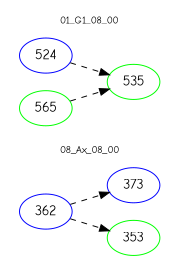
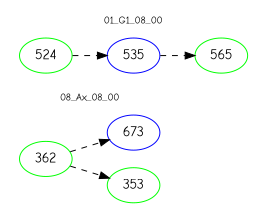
  digraph {
    fontname="Comic Neue"
    rankdir=LR
    node [color=blue fontname="Comic Neue"]
    edge [color=black fontname="Comic Neue" style=dashed]
-   n1 [label=362]
+   n1 [color=green label=362]
    n2 [color=green label=353]
-   n3 [label=373]
-   n4 [color=green label=535]
-   n5 [label=524]
+   n3 [label=673]
+   n4 [label=535]
+   n5 [color=green label=524]
    n6 [color=green label=565]
    subgraph cluster_1 {
      color=white
      fontsize=10
      label="08_Ax_08_00"
      n1
      n2
      n3
    }
    subgraph cluster_2 {
      color=white
      fontsize=10
      label="01_G1_08_00"
      n4
      n5
      n6
    }
    n1 -> n2
    n1 -> n3
-   n6 -> n4
+   n4 -> n6
    n5 -> n4
  }
